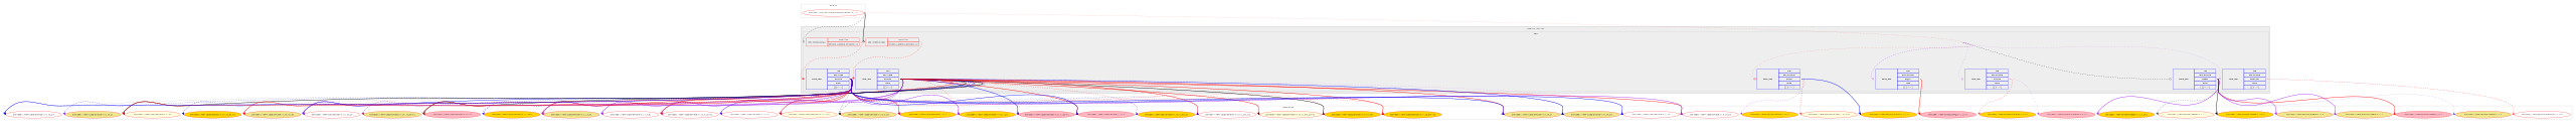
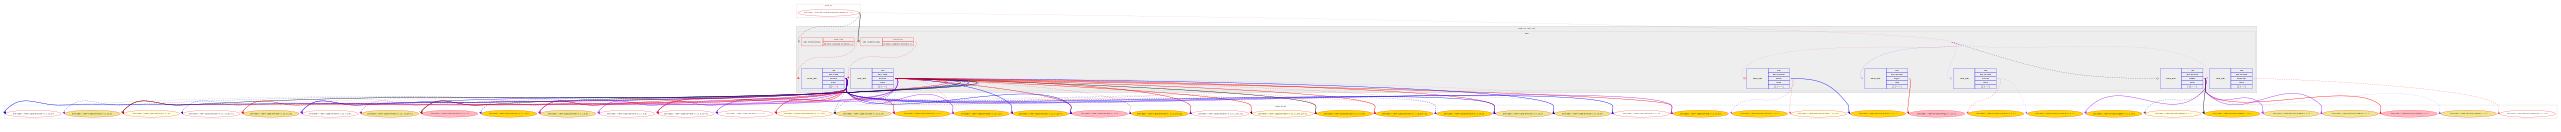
  digraph {
    compound=true
    concentrate=true
    fontname="Courier Prime"
    fontsize=10
    newrank=true
    rankdir=TB
    ranksep=1.5
    node [color=red fillcolor=gold fontname="Courier Prime" fontsize=10 style=filled]
    edge [arrowhead=vee color=red fontname="Courier Prime" headport=w style=bold tailport=e weight=100]
    n1 [fillcolor=white label="portage://net-wireless/nanovna-saver-0.5.4" width=4]
    n2 [color=blue label=<<TABLE BORDER="0" CELLBORDER="1" CELLSPACING="0" CELLPADDING="4" WIDTH="220"><TR><TD ROWSPAN="6" CELLPADDING="30">pack_dep</TD></TR><TR><TD WIDTH="110">run</TD></TR><TR><TD>dev-lang</TD></TR><TR><TD>python</TD></TR><TR><TD>none</TD></TR><TR><TD>[[],,,,]</TD></TR></TABLE>> shape=none fillcolor="" style=""]
    n3 [label=<<TABLE BORDER="0" CELLBORDER="1" CELLSPACING="0" CELLPADDING="4"><TR><TD ROWSPAN="3" CELLPADDING="10">use_conditional</TD></TR><TR><TD>positive</TD></TR><TR><TD>python_targets_python3_10</TD></TR></TABLE>> shape=none fillcolor="" style=""]
    n4 [color=blue label=<<TABLE BORDER="0" CELLBORDER="1" CELLSPACING="0" CELLPADDING="4" WIDTH="220"><TR><TD ROWSPAN="6" CELLPADDING="30">pack_dep</TD></TR><TR><TD WIDTH="110">run</TD></TR><TR><TD>dev-lang</TD></TR><TR><TD>python</TD></TR><TR><TD>none</TD></TR><TR><TD>[[],,,,]</TD></TR></TABLE>> shape=none fillcolor="" style=""]
    n5 [label=<<TABLE BORDER="0" CELLBORDER="1" CELLSPACING="0" CELLPADDING="4"><TR><TD ROWSPAN="3" CELLPADDING="10">use_conditional</TD></TR><TR><TD>positive</TD></TR><TR><TD>python_targets_python3_11</TD></TR></TABLE>> shape=none fillcolor="" style=""]
    n6 [color=blue label=<<TABLE BORDER="0" CELLBORDER="1" CELLSPACING="0" CELLPADDING="4" WIDTH="220"><TR><TD ROWSPAN="6" CELLPADDING="30">pack_dep</TD></TR><TR><TD WIDTH="110">run</TD></TR><TR><TD>dev-python</TD></TR><TR><TD>PyQt5</TD></TR><TR><TD>none</TD></TR><TR><TD>[[],,,,]</TD></TR></TABLE>> shape=none fillcolor="" style=""]
    n7 [color=blue label=<<TABLE BORDER="0" CELLBORDER="1" CELLSPACING="0" CELLPADDING="4" WIDTH="220"><TR><TD ROWSPAN="6" CELLPADDING="30">pack_dep</TD></TR><TR><TD WIDTH="110">run</TD></TR><TR><TD>dev-python</TD></TR><TR><TD>cython</TD></TR><TR><TD>none</TD></TR><TR><TD>[[],,,,]</TD></TR></TABLE>> shape=none fillcolor="" style=""]
    n8 [color=blue label=<<TABLE BORDER="0" CELLBORDER="1" CELLSPACING="0" CELLPADDING="4" WIDTH="220"><TR><TD ROWSPAN="6" CELLPADDING="30">pack_dep</TD></TR><TR><TD WIDTH="110">run</TD></TR><TR><TD>dev-python</TD></TR><TR><TD>numpy</TD></TR><TR><TD>none</TD></TR><TR><TD>[[],,,,]</TD></TR></TABLE>> shape=none fillcolor="" style=""]
    n9 [color=blue label=<<TABLE BORDER="0" CELLBORDER="1" CELLSPACING="0" CELLPADDING="4" WIDTH="220"><TR><TD ROWSPAN="6" CELLPADDING="30">pack_dep</TD></TR><TR><TD WIDTH="110">run</TD></TR><TR><TD>dev-python</TD></TR><TR><TD>pyserial</TD></TR><TR><TD>none</TD></TR><TR><TD>[[],,,,]</TD></TR></TABLE>> shape=none fillcolor="" style=""]
    n10 [color=blue label=<<TABLE BORDER="0" CELLBORDER="1" CELLSPACING="0" CELLPADDING="4" WIDTH="220"><TR><TD ROWSPAN="6" CELLPADDING="30">pack_dep</TD></TR><TR><TD WIDTH="110">run</TD></TR><TR><TD>dev-python</TD></TR><TR><TD>scipy</TD></TR><TR><TD>none</TD></TR><TR><TD>[[],,,,]</TD></TR></TABLE>> shape=none fillcolor="" style=""]
    n11 [label="portage://dev-lang/python-3.13.0_rc2" width=4]
    n12 [fillcolor=lightyellow label="portage://dev-lang/python-3.13.0_rc1_p3-r1" width=4]
    n13 [fillcolor=white label="portage://dev-lang/python-3.13.0_rc1_p3" width=4]
-   n14 [label="portage://dev-run/python-3.13.0_rc1_p2" width=4]
+   n14 [label="portage://dev-lang/python-3.13.0_rc1_p2" width=4]
    n15 [fillcolor=lightpink label="portage://dev-lang/python-3.12.6" width=4]
-   n16 [fillcolor=lightpink label="portage://dev-lang/python-3.12.5_p1-r1" width=4]
+   n16 [label="portage://dev-lang/python-3.12.5_p1-r1" width=4]
    n17 [label="portage://dev-lang/python-3.12.5_p1" width=4]
    n18 [label="portage://dev-lang/python-3.12.5" width=4]
    n19 [fillcolor=khaki label="portage://dev-lang/python-3.12.4_p3" width=4]
    n20 [fillcolor=lightyellow label="portage://pack-lang/python-3.12.3-r1" width=4]
    n21 [fillcolor=white label="portage://dev-lang/python-3.11.10" width=4]
    n22 [fillcolor=white label="portage://dev-lang/python-3.11.9_p2-r1" width=4]
    n23 [fillcolor=white label="portage://dev-lang/python-3.11.9_p2" width=4]
    n24 [fillcolor=khaki label="portage://dev-lang/python-3.11.9_p1" width=4]
    n25 [label="portage://dev-lang/python-3.11.9-r1" width=4]
    n26 [fillcolor=lightpink label="portage://dev-lang/python-3.10.15" width=4]
    n27 [fillcolor=khaki label="portage://dev-lang/python-3.10.14_p3-r1" width=4]
-   n28 [fillcolor=white label="portage://dev-run/python-3.10.14_p3" width=4]
+   n28 [fillcolor=white label="portage://dev-lang/python-3.10.14_p3" width=4]
    n29 [fillcolor=khaki label="portage://dev-lang/python-3.10.14_p2" width=4]
-   n30 [label="portage://dev-lang/python-3.10.14_p1-r1" width=4]
+   n30 [fillcolor=white label="portage://dev-lang/python-3.10.14_p1-r1" width=4]
    n31 [fillcolor=lightyellow label="portage://dev-lang/python-3.9.20" width=4]
    n32 [fillcolor=khaki label="portage://dev-lang/python-3.9.19_p5" width=4]
    n33 [fillcolor=white label="portage://dev-lang/python-3.9.19_p4" width=4]
-   n34 [fillcolor=white label="portage://dev-lang/python-3.9.19_p3" width=4]
+   n34 [label="portage://dev-lang/python-3.9.19_p3" width=4]
    n35 [fillcolor=white label="portage://dev-lang/python-3.8.20" width=4]
    n36 [fillcolor=khaki label="portage://dev-lang/python-3.8.19_p4" width=4]
    n37 [fillcolor=khaki label="portage://dev-lang/python-3.8.19_p3" width=4]
+   n38 [label="portage://dev-lang/python-3.8.19_p2" width=4]
    n39 [label="portage://dev-lang/python-2.7.18_p16-r2" width=4]
    n40 [fillcolor=lightpink label="portage://dev-python/PyQt5-5.15.11" width=4]
-   n41 [fillcolor=lightpink label="portage://dev-python/cython-3.0.11" width=4]
+   n41 [label="portage://dev-python/cython-3.0.11" width=4]
    n42 [label="portage://dev-python/cython-3.0.10" width=4]
    n43 [fillcolor=lightyellow label="portage://dev-python/numpy-2.1.1" width=4]
    n44 [label="portage://dev-python/numpy-2.1.0_rc1" width=4]
    n45 [fillcolor=khaki label="portage://dev-python/numpy-2.1.0" width=4]
    n46 [fillcolor=lightpink label="portage://dev-python/numpy-2.0.2" width=4]
    n47 [fillcolor=khaki label="portage://dev-python/numpy-2.0.1" width=4]
    n48 [fillcolor=khaki label="portage://dev-python/numpy-2.0.0" width=4]
    n49 [label="portage://dev-python/numpy-1.26.4" width=4]
    n50 [fillcolor=white label="portage://dev-python/pyserial-3.5-r2" width=4]
    n51 [label="portage://dev-python/scipy-1.14.1" width=4]
    n52 [fillcolor=lightyellow label="portage://dev-python/scipy-1.14.0-r1" width=4]
    n53 [label="portage://dev-python/scipy-1.14.0" width=4]
    subgraph cluster_1 {
      color=gray
      label=<<i>ebuild</i>>
      n1
    }
    subgraph cluster_2 {
      color=gray
      label=<<i>dependencies</i>>
      subgraph cluster_3 {
        color=gray
        fillcolor="#eeeeee"
        label=<<i>compile</i>>
        style=filled
      }
      subgraph cluster_4 {
        color=gray
        fillcolor="#eeeeee"
        label=<<i>compile and run</i>>
        style=filled
      }
      subgraph cluster_5 {
        color=gray
        fillcolor="#eeeeee"
        label=<<i>run</i>>
        style=filled
        subgraph sub_6 {
          color=gray
          fillcolor="#eeeeee"
          label=<<i>run</i>>
          style=filled
          n5
          subgraph sub_7 {
            color=gray
            fillcolor="#eeeeee"
            label=<<i>run</i>>
            style=filled
            n4
          }
        }
        subgraph sub_8 {
          color=gray
          fillcolor="#eeeeee"
          label=<<i>run</i>>
          style=filled
          n3
          subgraph sub_9 {
            color=gray
            fillcolor="#eeeeee"
            label=<<i>run</i>>
            style=filled
            n2
          }
        }
        subgraph sub_10 {
          color=gray
          fillcolor="#eeeeee"
          label=<<i>run</i>>
          style=filled
          n6
        }
        subgraph sub_11 {
          color=gray
          fillcolor="#eeeeee"
          label=<<i>run</i>>
          style=filled
          n7
        }
        subgraph sub_12 {
          color=gray
          fillcolor="#eeeeee"
          label=<<i>run</i>>
          style=filled
          n8
        }
        subgraph sub_13 {
          color=gray
          fillcolor="#eeeeee"
          label=<<i>run</i>>
          style=filled
          n9
        }
        subgraph sub_14 {
          color=gray
          fillcolor="#eeeeee"
          label=<<i>run</i>>
          style=filled
          n10
        }
      }
    }
    subgraph cluster_15 {
      color=gray
      label=<<i>candidates</i>>
      rank=same
      subgraph sub_16 {
        color=black
        label=<<i>candidates</i>>
        nodesep=1
        rank=same
        n11
        n12
        n13
        n14
        n15
        n16
        n17
        n18
        n19
        n20
        n21
        n22
        n23
        n24
        n25
        n26
        n27
        n28
        n29
        n30
        n31
        n32
        n33
        n34
        n35
        n36
        n37
+       n38
        n39
      }
      subgraph sub_17 {
        color=black
        label=<<i>candidates</i>>
        nodesep=1
        rank=same
        n11
        n12
        n13
        n14
        n15
        n16
        n17
        n18
        n19
        n20
        n21
        n22
        n23
        n24
        n25
        n26
        n27
        n28
        n29
        n30
        n31
        n32
        n33
        n34
        n35
        n36
        n37
+       n38
        n39
      }
      subgraph sub_18 {
        color=black
        label=<<i>candidates</i>>
        nodesep=1
        rank=same
        n40
      }
      subgraph sub_19 {
        color=black
        label=<<i>candidates</i>>
        nodesep=1
        rank=same
        n41
        n42
      }
      subgraph sub_20 {
        color=black
        label=<<i>candidates</i>>
        nodesep=1
        rank=same
        n43
        n44
        n45
        n46
        n47
        n48
        n49
      }
      subgraph sub_21 {
        color=black
        label=<<i>candidates</i>>
        nodesep=1
        rank=same
        n50
      }
      subgraph sub_22 {
        color=black
        label=<<i>candidates</i>>
        nodesep=1
        rank=same
        n51
        n52
        n53
      }
    }
    n1 -> n3 [arrowhead=odot color=black weight=20]
    n1 -> n5 [arrowhead=odot color=black style=dashed weight=20]
    n1 -> n6 [arrowhead=odot color=purple style=dashed weight=20]
    n1 -> n7 [arrowhead=odot color=purple style=dotted weight=20]
    n1 -> n8 [arrowhead=odot color=black style=dashed weight=20]
    n1 -> n9 [arrowhead=odot color=purple style=dotted weight=20]
    n1 -> n10 [arrowhead=odot style=dotted weight=20]
    n2 -> n11 [color=black]
    n2 -> n12
    n2 -> n13
    n2 -> n14 [style=dashed]
    n2 -> n15
    n2 -> n16 [color=blue]
    n2 -> n17 [style=dashed]
    n2 -> n18 [color=blue style=dotted]
    n2 -> n19 [color=black style=dashed]
    n2 -> n20 [color=blue style=dotted]
    n2 -> n21 [color=purple]
    n2 -> n22 [color=purple]
    n2 -> n23 [color=purple]
    n2 -> n24
    n2 -> n25 [color=purple style=dashed]
    n2 -> n26 [color=black]
    n2 -> n27 [color=blue style=dashed]
    n2 -> n28 [color=blue]
    n2 -> n29 [style=dotted]
    n2 -> n30 [color=black style=dotted]
    n2 -> n31 [color=black]
    n2 -> n32 [color=blue style=dashed]
    n2 -> n33 [color=black style=dotted]
    n2 -> n34
    n2 -> n35 [color=purple style=dotted]
    n2 -> n36 [color=blue]
    n2 -> n37
+   n2 -> n38 [style=dashed]
    n2 -> n39
    n3 -> n2 [style=dashed weight=20]
    n4 -> n11 [style=dashed]
    n4 -> n12 [color=black style=dotted]
    n4 -> n13 [color=blue style=dotted]
    n4 -> n14 [color=blue style=dotted]
    n4 -> n15 [color=blue]
    n4 -> n16 [style=dotted]
    n4 -> n17 [color=purple]
    n4 -> n18
    n4 -> n19 [color=black style=dashed]
    n4 -> n20
    n4 -> n21 [color=blue style=dashed]
    n4 -> n22
    n4 -> n23 [color=purple style=dashed]
    n4 -> n24 [color=purple]
    n4 -> n25 [color=blue style=dashed]
    n4 -> n26
    n4 -> n27 [style=dotted]
    n4 -> n28 [color=purple]
    n4 -> n29
    n4 -> n30 [color=blue style=dashed]
    n4 -> n31
    n4 -> n32 [color=purple style=dotted]
    n4 -> n33 [color=blue]
    n4 -> n34 [color=purple]
    n4 -> n35 [color=blue]
    n4 -> n36 [color=black style=dotted]
    n4 -> n37 [color=blue]
+   n4 -> n38 [color=blue style=dashed]
    n4 -> n39 [style=dashed]
    n5 -> n4 [style=dashed weight=20]
    n6 -> n40
    n7 -> n41 [color=purple style=dotted]
    n7 -> n42 [style=dashed]
    n8 -> n43 [color=black style=dashed]
    n8 -> n44 [color=purple]
    n8 -> n45 [color=blue style=dotted]
    n8 -> n46
    n8 -> n47 [color=purple]
    n8 -> n48 [color=purple]
    n8 -> n49 [color=black]
    n9 -> n50 [style=dashed]
    n10 -> n51 [color=blue]
    n10 -> n52 [style=dashed]
    n10 -> n53 [color=purple style=dashed]
  }
